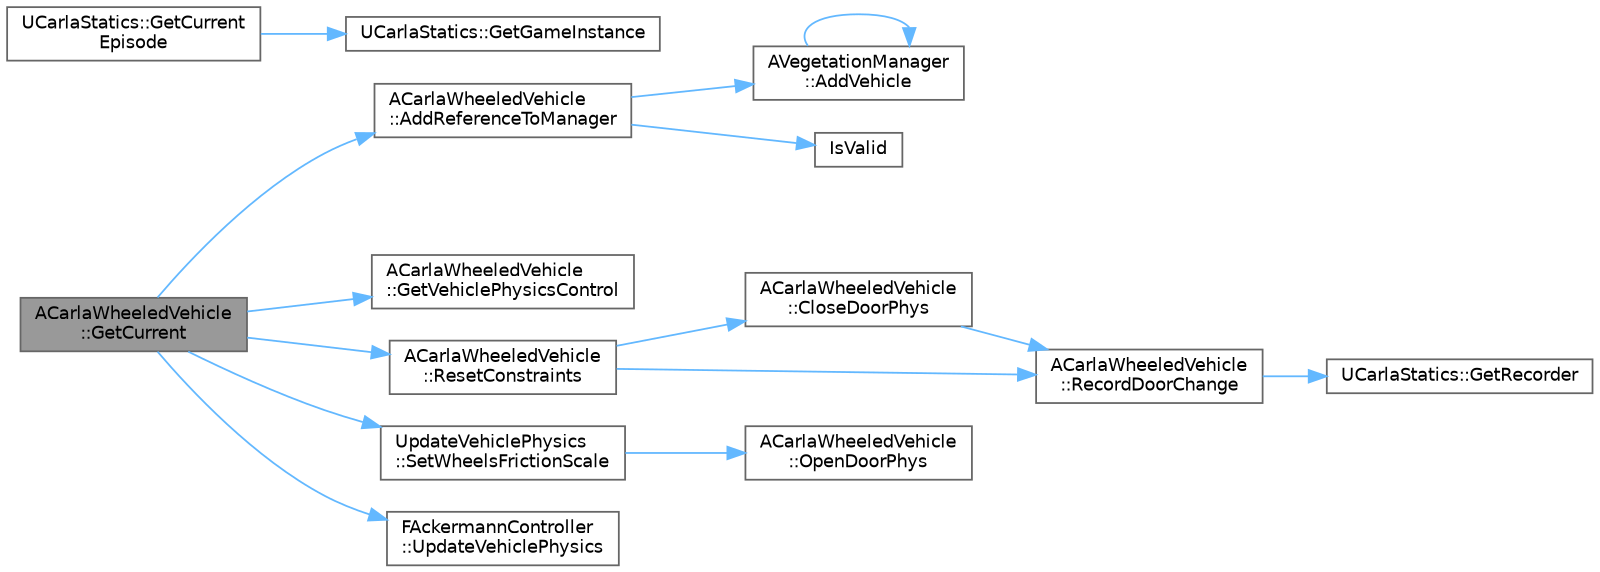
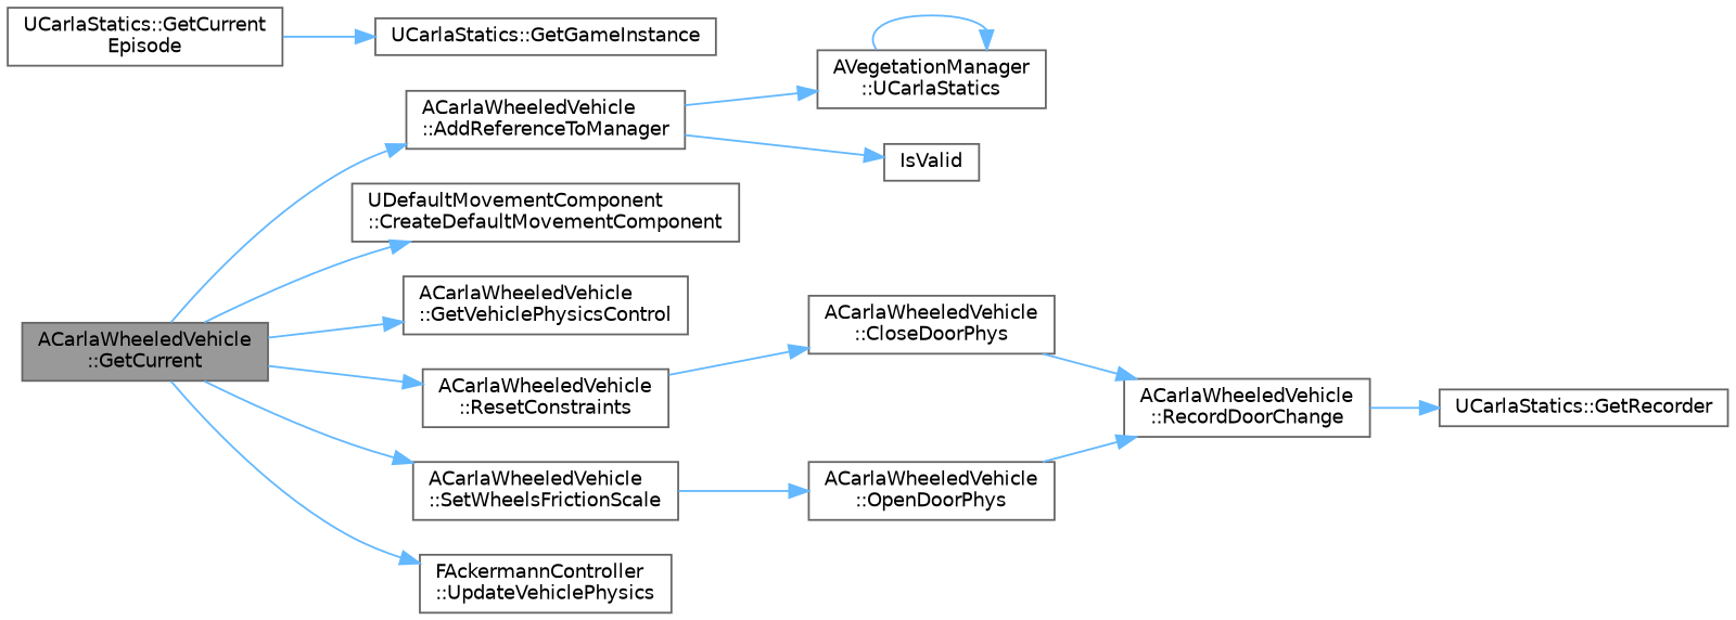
  digraph {
    rankdir=LR
    node [color=grey40 fillcolor=white fontname=Helvetica fontsize=10 shape=box style=filled]
    edge [color=steelblue1 fontname=Helvetica fontsize=10 labelfontname=Helvetica labelfontsize=10 style=solid]
    n1 [color=gray40 fillcolor=grey60 fontcolor=black height=0.2 label="ACarlaWheeledVehicle\l::GetCurrent" width=0.4]
    n2 [height=0.2 label="ACarlaWheeledVehicle\l::AddReferenceToManager" width=0.4]
+   n3 [height=0.2 label="UDefaultMovementComponent\l::CreateDefaultMovementComponent" width=0.4]
    n4 [height=0.2 label="ACarlaWheeledVehicle\l::GetVehiclePhysicsControl" width=0.4]
    n5 [height=0.2 label="ACarlaWheeledVehicle\l::ResetConstraints" width=0.4]
-   n6 [height=0.2 label="UpdateVehiclePhysics\l::SetWheelsFrictionScale" width=0.4]
+   n6 [height=0.2 label="ACarlaWheeledVehicle\l::SetWheelsFrictionScale" width=0.4]
    n7 [height=0.2 label="FAckermannController\l::UpdateVehiclePhysics" width=0.4]
-   n8 [height=0.2 label="AVegetationManager\l::AddVehicle" width=0.4]
+   n8 [height=0.2 label="AVegetationManager\l::UCarlaStatics" width=0.4]
    n9 [height=0.2 label=IsValid width=0.4]
    n10 [height=0.2 label="ACarlaWheeledVehicle\l::CloseDoorPhys" width=0.4]
    n11 [height=0.2 label="ACarlaWheeledVehicle\l::OpenDoorPhys" width=0.4]
    n12 [height=0.2 label="ACarlaWheeledVehicle\l::RecordDoorChange" width=0.4]
    n13 [height=0.2 label="UCarlaStatics::GetRecorder" width=0.4]
    n14 [height=0.2 label="UCarlaStatics::GetCurrent\lEpisode" width=0.4]
    n15 [height=0.2 label="UCarlaStatics::GetGameInstance" width=0.4]
    n1 -> n2
+   n1 -> n3
    n1 -> n4
    n1 -> n5
    n1 -> n6
    n1 -> n7
    n2 -> n8
    n2 -> n9
    n5 -> n10
    n6 -> n11
    n8 -> n8
    n10 -> n12
-   n5 -> n12
+   n11 -> n12
    n12 -> n13
    n14 -> n15
  }
